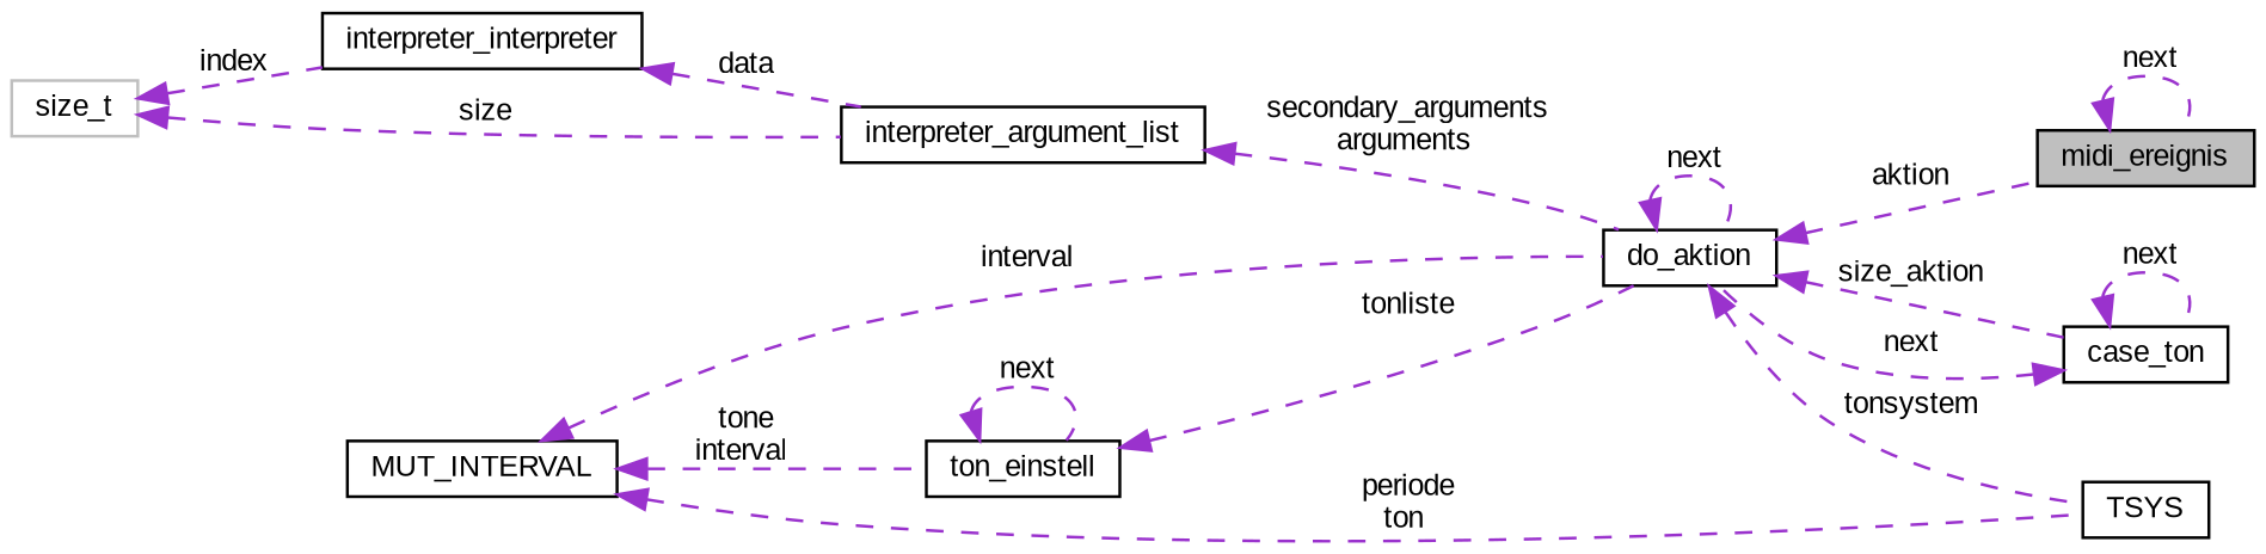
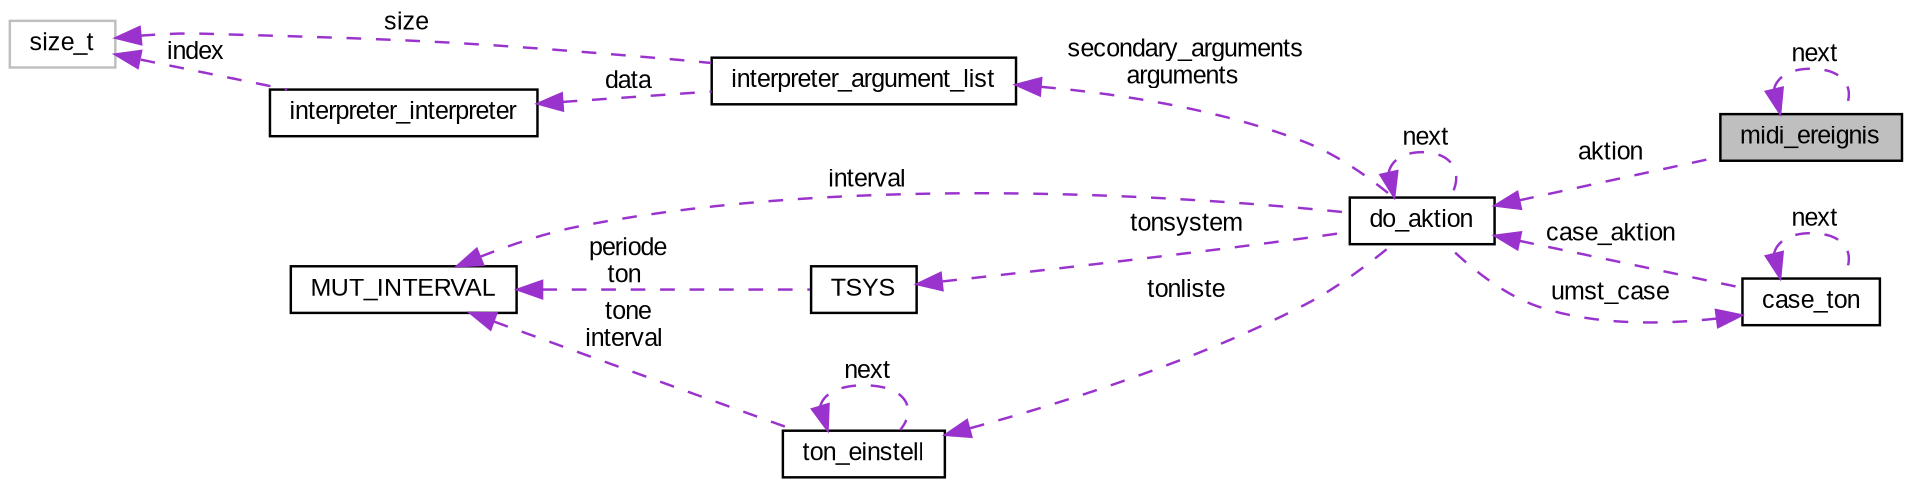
  digraph {
    fontname="Liberation Sans"
    rankdir=LR
    node [color=black fillcolor=white fontname="Liberation Sans" fontsize=10 shape=record style=filled]
    edge [color=darkorchid3 dir=back fontname="Liberation Sans" fontsize=10 labelfontname=Sans labelfontsize=10 style=dashed]
    n1 [fillcolor=grey75 fontcolor=black height=0.2 label=midi_ereignis width=0.4]
    n2 [height=0.2 label=do_aktion width=0.4]
    n3 [height=0.2 label=case_ton width=0.4]
    n4 [height=0.2 label=interpreter_argument_list width=0.4]
    n5 [height=0.2 label=interpreter_interpreter width=0.4]
    n6 [color=grey75 height=0.2 label=size_t width=0.4]
    n7 [height=0.2 label=MUT_INTERVAL width=0.4]
    n8 [height=0.2 label=TSYS width=0.4]
    n9 [height=0.2 label=ton_einstell width=0.4]
    n1 -> n1 [label=" next"]
    n2 -> n1 [label=" aktion"]
    n2 -> n2 [label=" next"]
-   n2 -> n3 [label=" size_aktion"]
-   n3 -> n2 [label=" next"]
+   n2 -> n3 [label=" case_aktion"]
+   n3 -> n2 [label=" umst_case"]
    n3 -> n3 [label=" next"]
    n4 -> n2 [label=" secondary_arguments\narguments"]
    n5 -> n4 [label=" data"]
    n6 -> n4 [label=" size"]
    n6 -> n5 [label=" index"]
    n7 -> n2 [label=" interval"]
    n7 -> n8 [label=" periode\nton"]
    n7 -> n9 [label=" tone\ninterval"]
-   n2 -> n8 [label=" tonsystem"]
+   n8 -> n2 [label=" tonsystem"]
    n9 -> n2 [label=" tonliste"]
    n9 -> n9 [label=" next"]
  }
